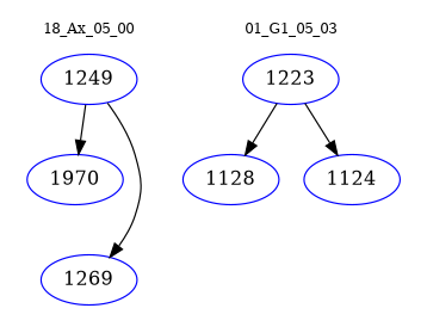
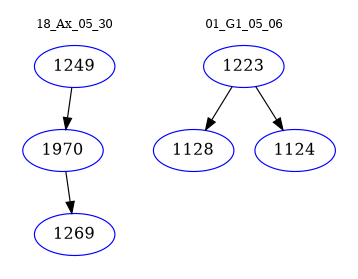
  digraph {
    node [color=blue]
    edge [color=black]
    n1 [label=1249]
    n2 [label=1970]
    n3 [label=1269]
    n4 [label=1223]
    n5 [label=1128]
    n6 [label=1124]
    subgraph cluster_1 {
      color=white
      fontsize=10
-     label="18_Ax_05_00"
+     label="18_Ax_05_30"
      n1
      n2
      n3
    }
    subgraph cluster_2 {
      color=white
      fontsize=10
-     label="01_G1_05_03"
+     label="01_G1_05_06"
      n4
      n5
      n6
    }
    n1 -> n2
-   n1 -> n3
+   n2 -> n3
    n4 -> n5
    n4 -> n6
  }
